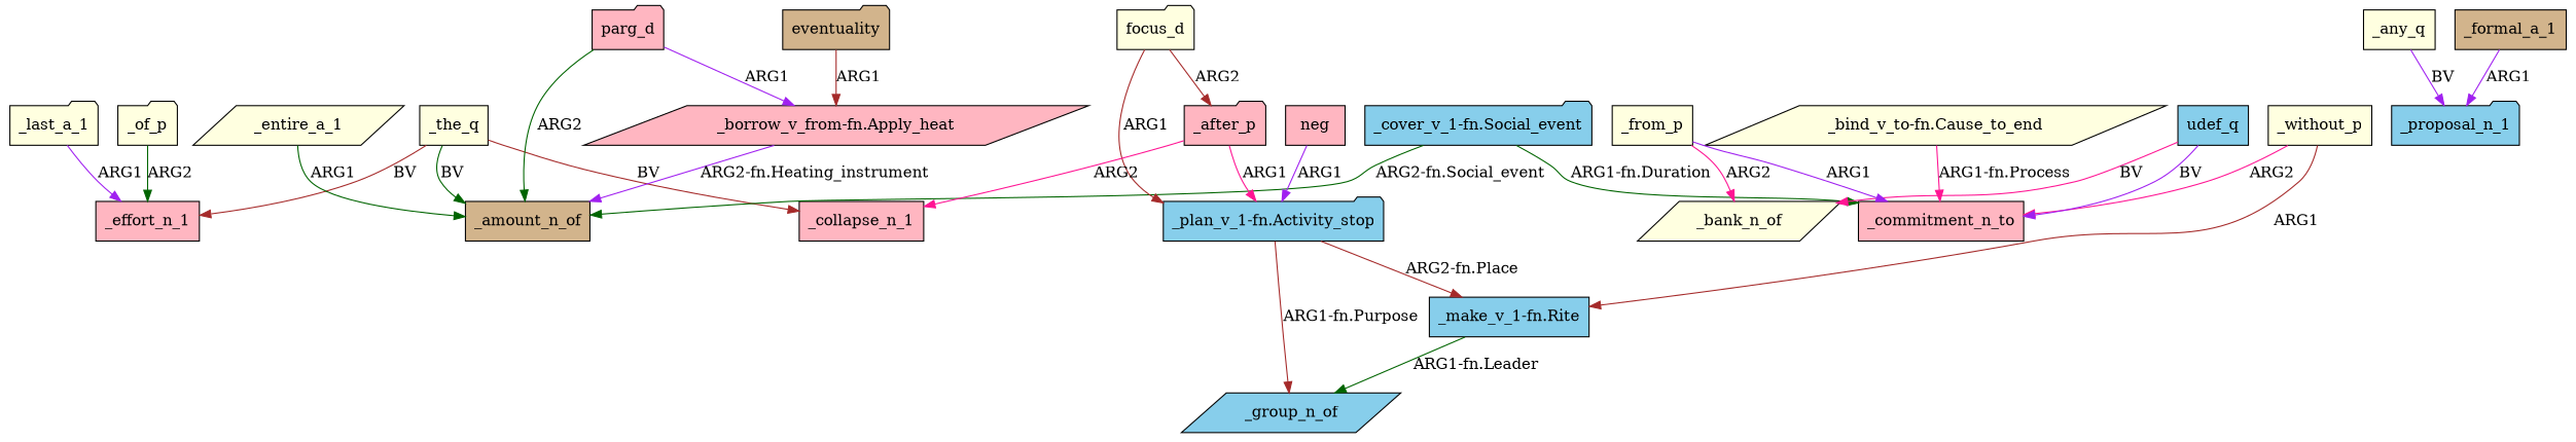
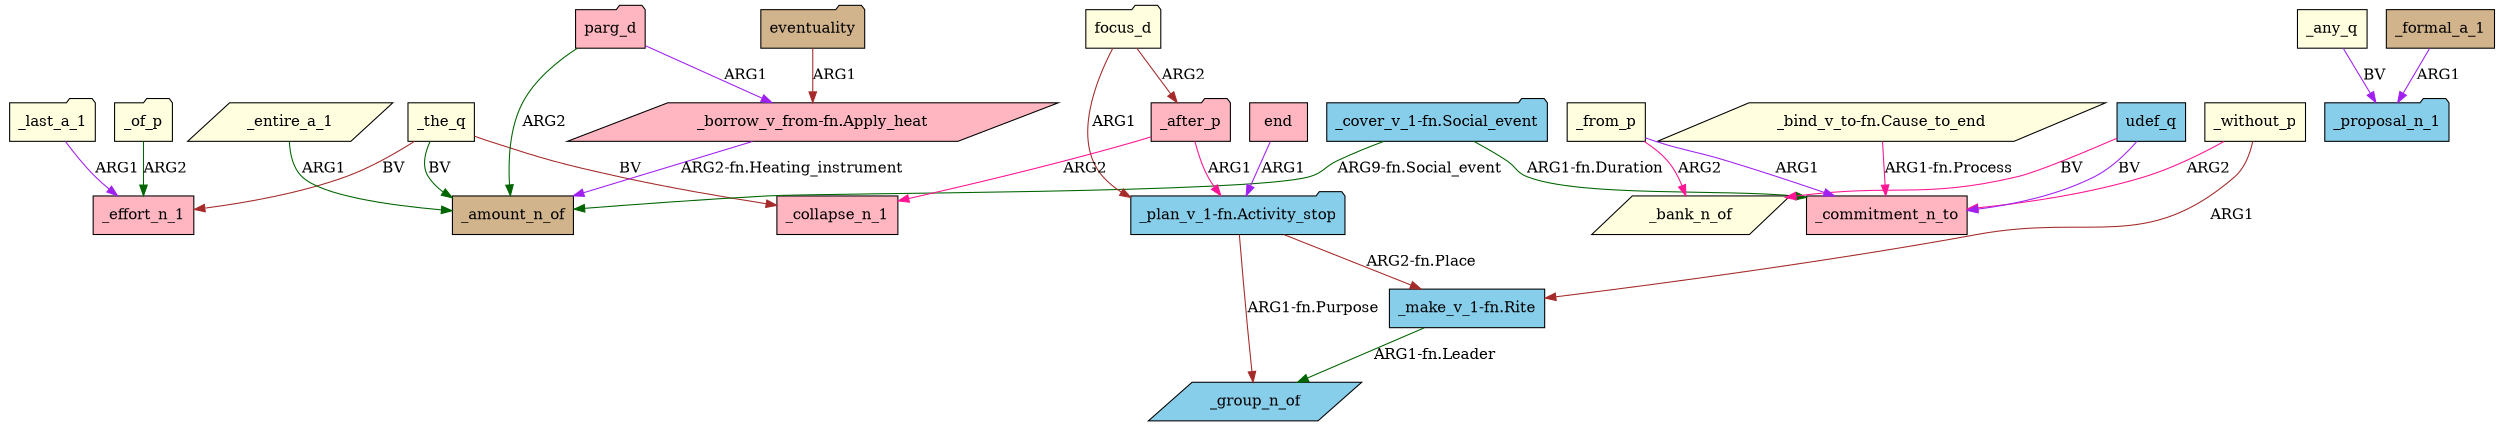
  digraph {
    node [fillcolor=lightyellow shape=box style=filled]
    edge [color=purple]
    _last_a_1 [shape=folder]
    _effort_n_1 [fillcolor=lightpink]
    _the_q
    _amount_n_of [fillcolor=tan]
    _collapse_n_1 [fillcolor=lightpink]
    _group_n_of [fillcolor=skyblue shape=parallelogram]
    "_cover_v_1-fn.Social_event" [fillcolor=skyblue shape=folder]
    _commitment_n_to [fillcolor=lightpink]
    "_plan_v_1-fn.Activity_stop" [fillcolor=skyblue shape=folder]
    "_make_v_1-fn.Rite" [fillcolor=skyblue]
    _proposal_n_1 [fillcolor=skyblue shape=folder]
    _without_p
    _of_p [shape=folder]
    focus_d [shape=folder]
    _after_p [fillcolor=lightpink shape=folder]
    udef_q [fillcolor=skyblue]
    _bank_n_of [shape=parallelogram]
    parg_d [fillcolor=lightpink shape=folder]
    "_borrow_v_from-fn.Apply_heat" [fillcolor=lightpink shape=parallelogram]
    _any_q
    _formal_a_1 [fillcolor=tan]
    _entire_a_1 [shape=parallelogram]
    eventuality [fillcolor=tan shape=folder]
    "_bind_v_to-fn.Cause_to_end" [shape=parallelogram]
    _from_p
-   neg [fillcolor=lightpink]
+   neg [fillcolor=lightpink label=end]
    _last_a_1 -> _effort_n_1 [label=ARG1]
    _the_q -> _effort_n_1 [color=brown label=BV]
    _the_q -> _amount_n_of [color=darkgreen label=BV]
    _the_q -> _collapse_n_1 [color=brown label=BV]
-   "_cover_v_1-fn.Social_event" -> _amount_n_of [color=darkgreen label="ARG2-fn.Social_event"]
+   "_cover_v_1-fn.Social_event" -> _amount_n_of [color=darkgreen label="ARG9-fn.Social_event"]
    "_cover_v_1-fn.Social_event" -> _commitment_n_to [color=darkgreen label="ARG1-fn.Duration"]
    "_plan_v_1-fn.Activity_stop" -> _group_n_of [color=brown label="ARG1-fn.Purpose"]
    "_plan_v_1-fn.Activity_stop" -> "_make_v_1-fn.Rite" [color=brown label="ARG2-fn.Place"]
    "_make_v_1-fn.Rite" -> _group_n_of [color=darkgreen label="ARG1-fn.Leader"]
    _without_p -> _commitment_n_to [color=deeppink label=ARG2]
    _without_p -> "_make_v_1-fn.Rite" [color=brown label=ARG1]
    _of_p -> _effort_n_1 [color=darkgreen label=ARG2]
    focus_d -> "_plan_v_1-fn.Activity_stop" [color=brown label=ARG1]
    focus_d -> _after_p [color=brown label=ARG2]
    _after_p -> _collapse_n_1 [color=deeppink label=ARG2]
    _after_p -> "_plan_v_1-fn.Activity_stop" [color=deeppink label=ARG1]
    udef_q -> _commitment_n_to [label=BV]
    udef_q -> _bank_n_of [color=deeppink label=BV]
    parg_d -> _amount_n_of [color=darkgreen label=ARG2]
    parg_d -> "_borrow_v_from-fn.Apply_heat" [label=ARG1]
    "_borrow_v_from-fn.Apply_heat" -> _amount_n_of [label="ARG2-fn.Heating_instrument"]
    _any_q -> _proposal_n_1 [label=BV]
    _formal_a_1 -> _proposal_n_1 [label=ARG1]
    _entire_a_1 -> _amount_n_of [color=darkgreen label=ARG1]
    eventuality -> "_borrow_v_from-fn.Apply_heat" [color=brown label=ARG1]
    "_bind_v_to-fn.Cause_to_end" -> _commitment_n_to [color=deeppink label="ARG1-fn.Process"]
    _from_p -> _commitment_n_to [label=ARG1]
    _from_p -> _bank_n_of [color=deeppink label=ARG2]
    neg -> "_plan_v_1-fn.Activity_stop" [label=ARG1]
  }
